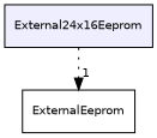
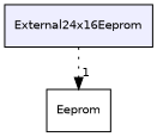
  digraph {
    compound=true
    node [fontname=Helvetica fontsize=10 shape=box]
    n1 [fillcolor="#eeeeff" label=External24x16Eeprom pencolor=black style=filled]
-   n2 [label=ExternalEeprom]
+   n2 [label=Eeprom]
    n1 -> n2 [headlabel=1 labeldistance=1.5 labelfontname=Helvetica labelfontsize=10 style=dotted]
  }
